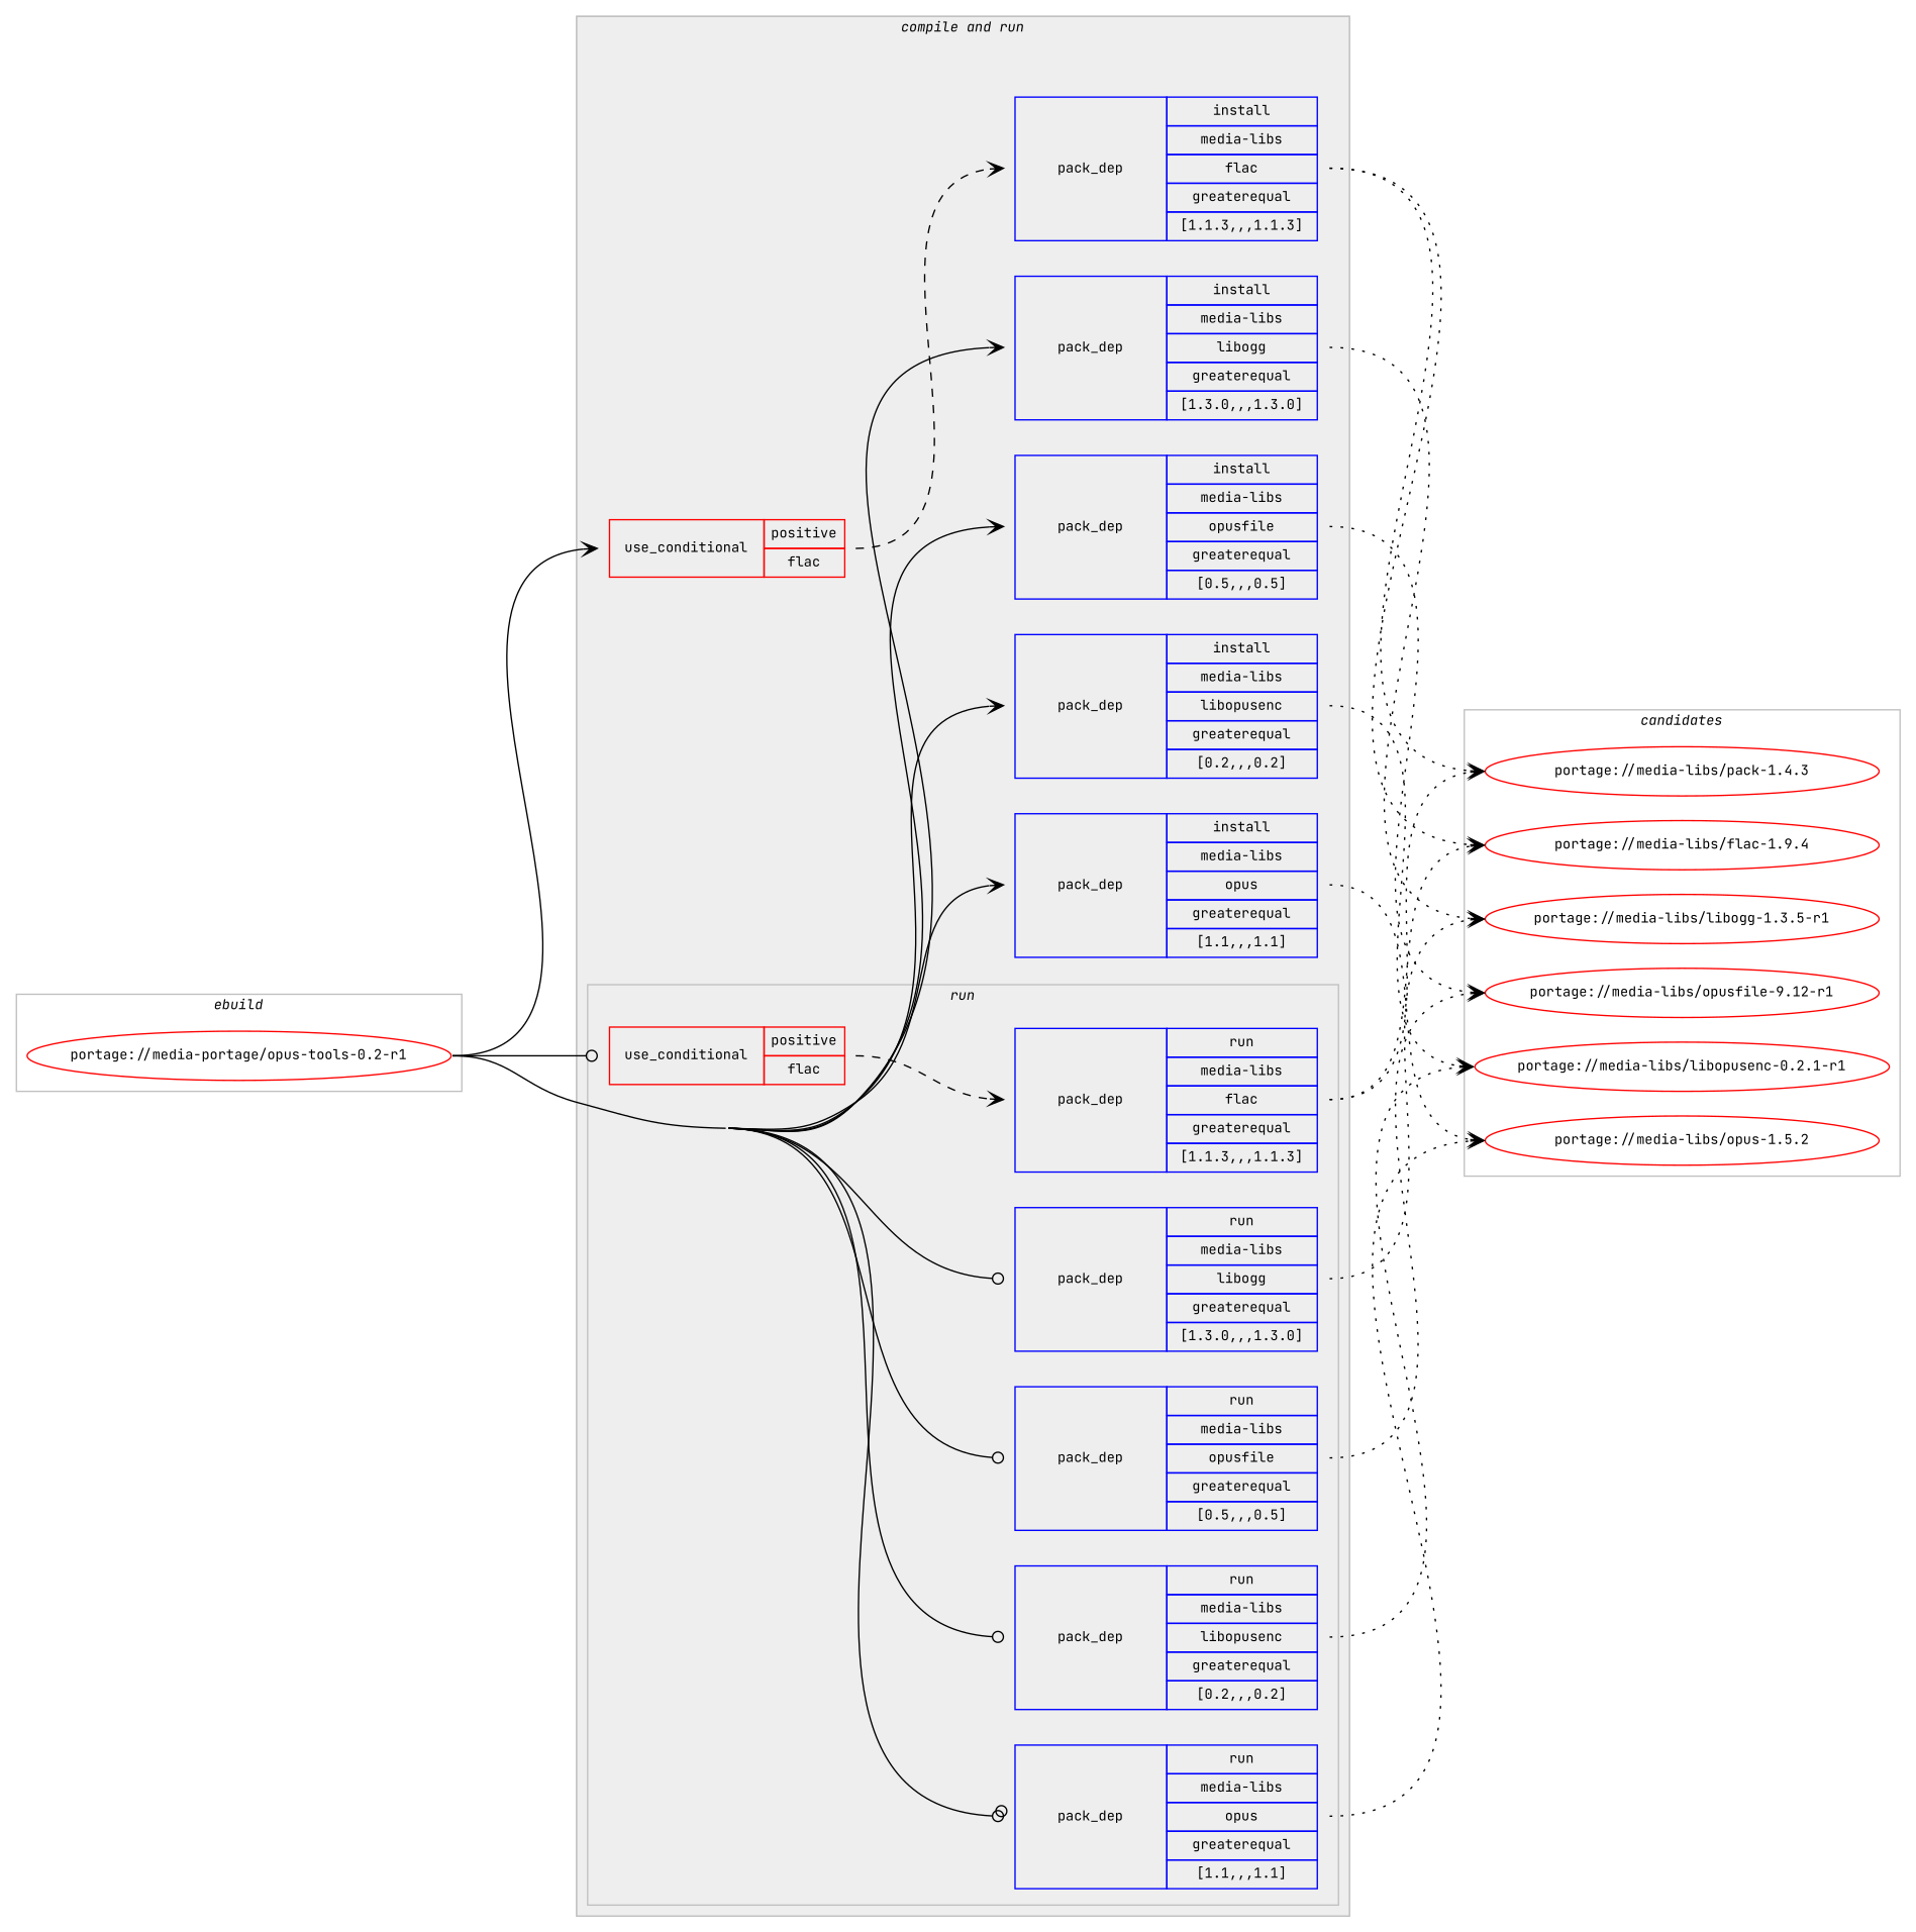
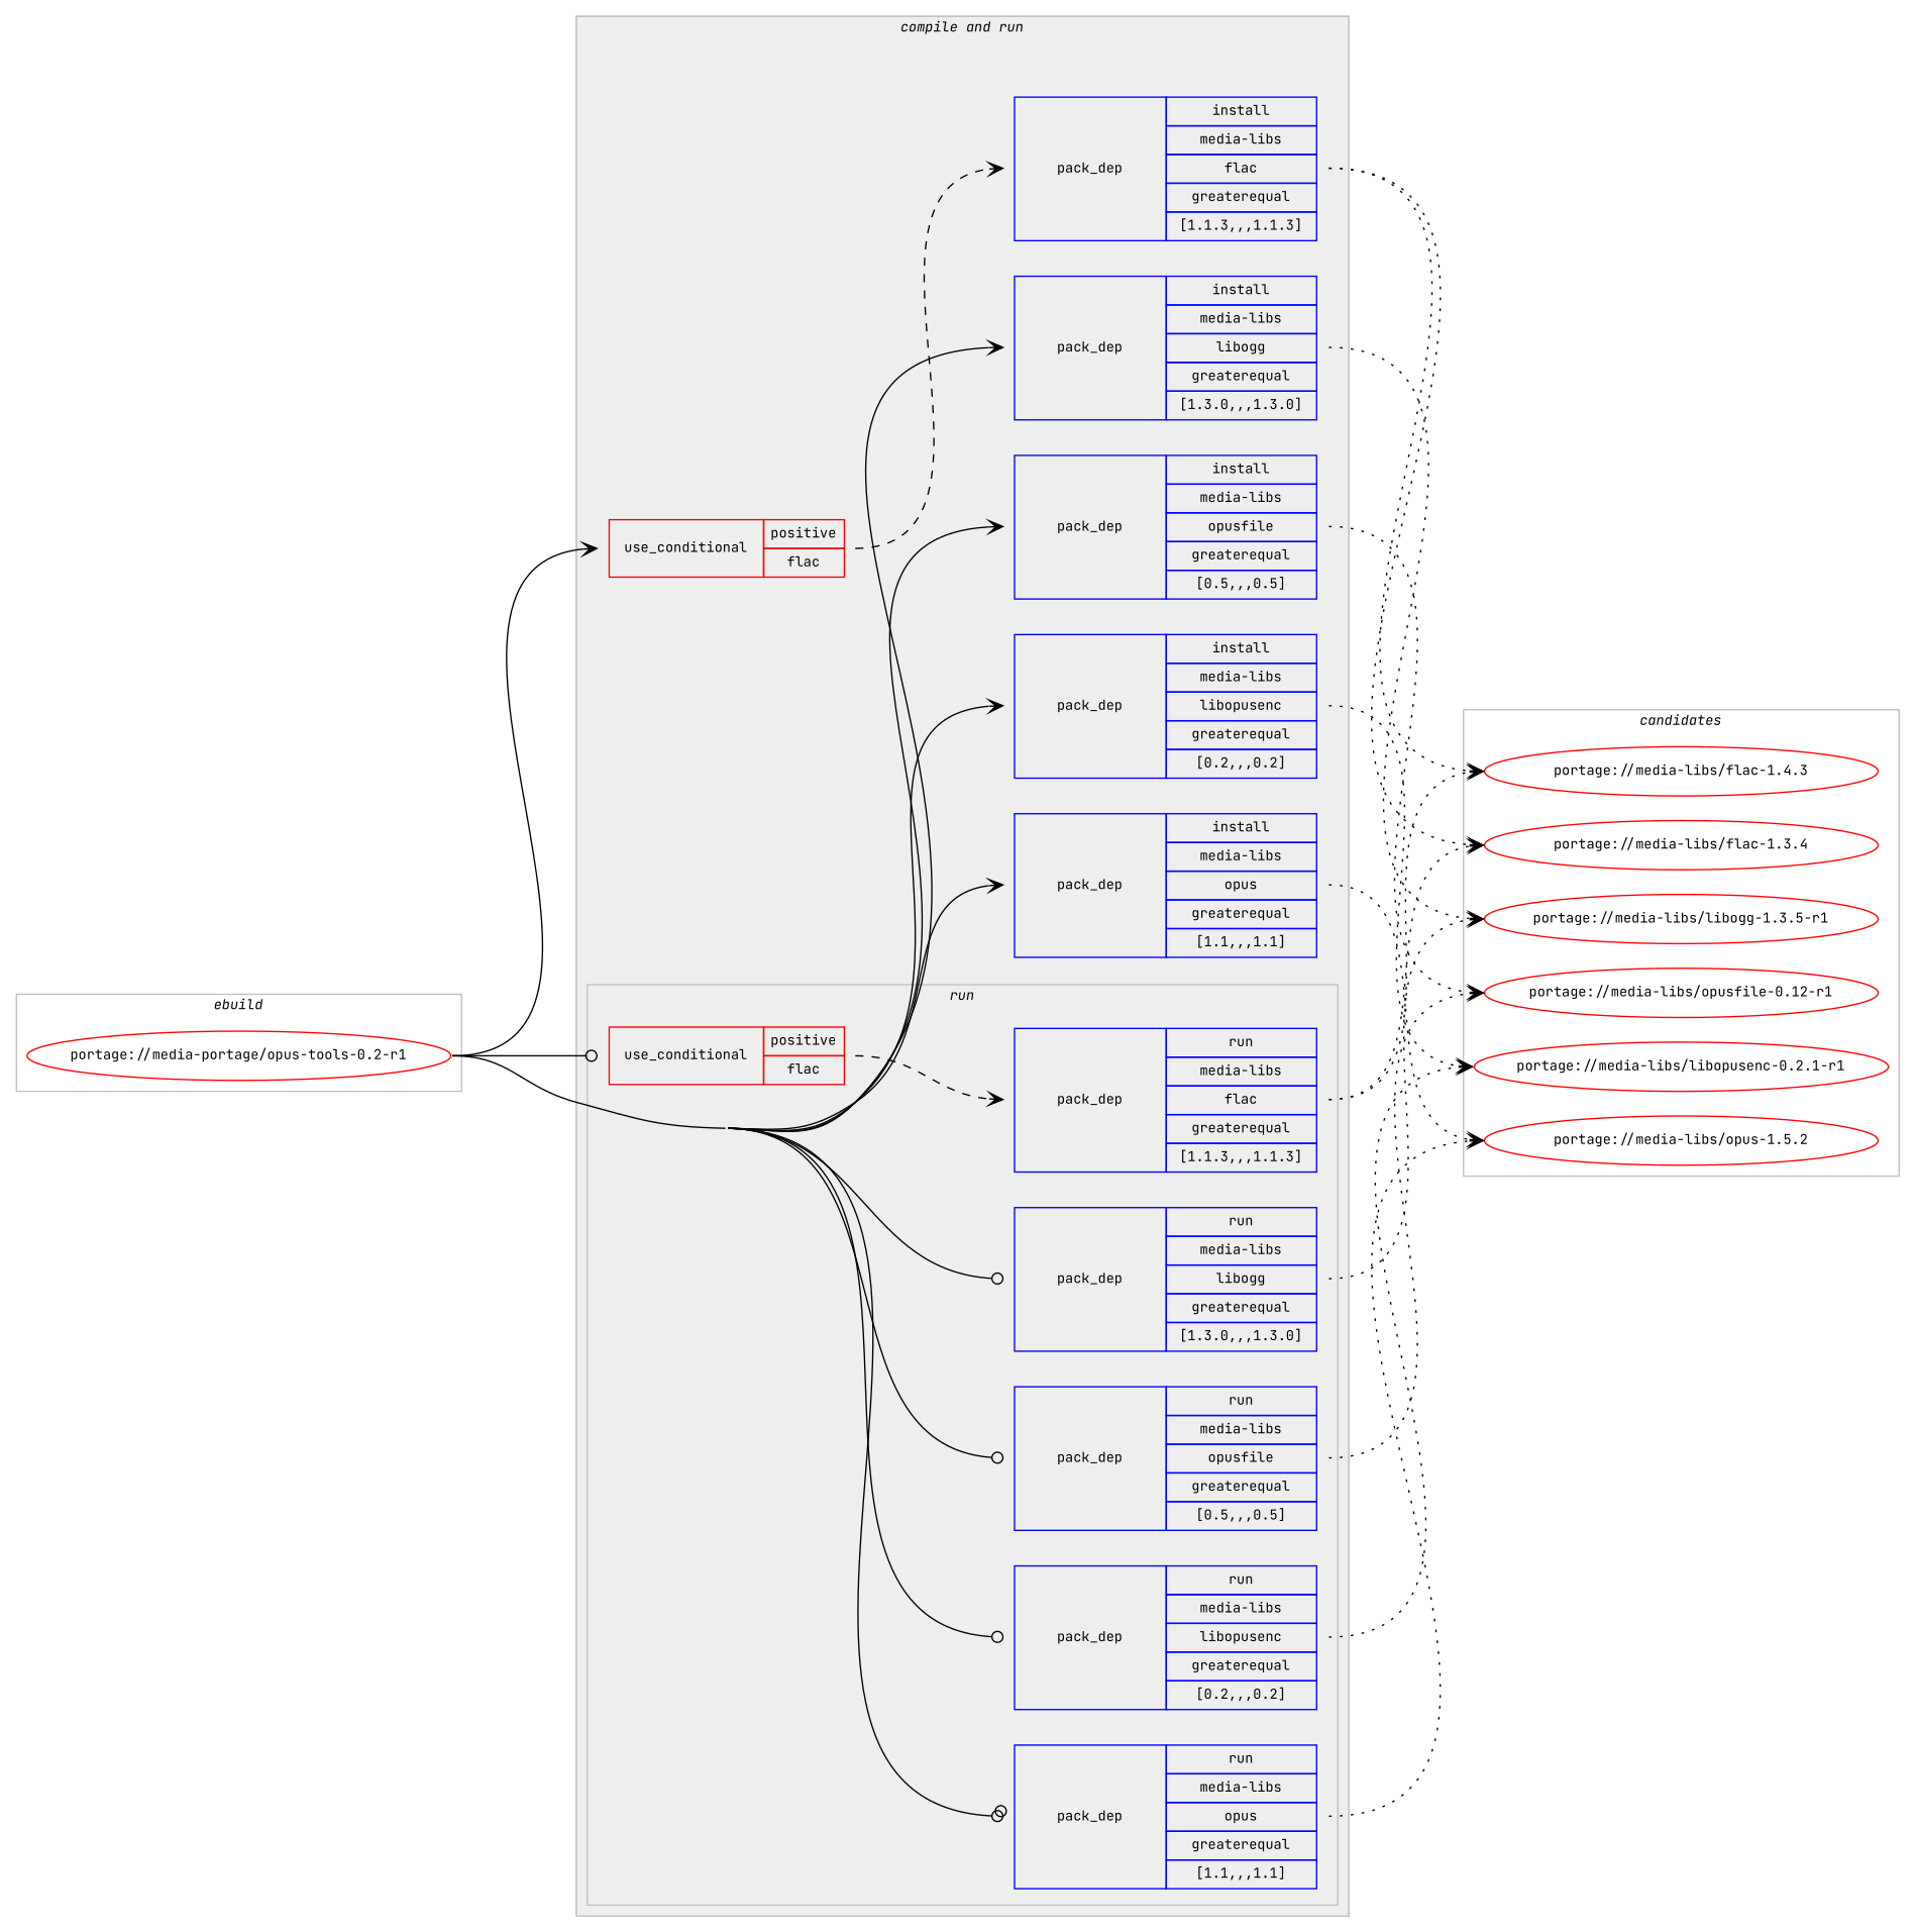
  digraph {
    compound=true
    concentrate=true
    fontname="JetBrains Mono"
    fontsize=10
    newrank=true
    rankdir=LR
    ranksep=1.5
    node [color=blue fontname="JetBrains Mono" fontsize=10 shape=none]
    edge [arrowhead=vee fontname="JetBrains Mono" headport=w style=dotted tailport=e weight=20]
    n1 [color=red label="portage://media-portage/opus-tools-0.2-r1" width=4 shape=""]
    n2 [label=<<TABLE BORDER="0" CELLBORDER="1" CELLSPACING="0" CELLPADDING="4" WIDTH="220"><TR><TD ROWSPAN="6" CELLPADDING="30">pack_dep</TD></TR><TR><TD WIDTH="110">install</TD></TR><TR><TD>media-libs</TD></TR><TR><TD>flac</TD></TR><TR><TD>greaterequal</TD></TR><TR><TD>[1.1.3,,,1.1.3]</TD></TR></TABLE>>]
    n3 [color=red label=<<TABLE BORDER="0" CELLBORDER="1" CELLSPACING="0" CELLPADDING="4"><TR><TD ROWSPAN="3" CELLPADDING="10">use_conditional</TD></TR><TR><TD>positive</TD></TR><TR><TD>flac</TD></TR></TABLE>>]
    n4 [label=<<TABLE BORDER="0" CELLBORDER="1" CELLSPACING="0" CELLPADDING="4" WIDTH="220"><TR><TD ROWSPAN="6" CELLPADDING="30">pack_dep</TD></TR><TR><TD WIDTH="110">install</TD></TR><TR><TD>media-libs</TD></TR><TR><TD>libogg</TD></TR><TR><TD>greaterequal</TD></TR><TR><TD>[1.3.0,,,1.3.0]</TD></TR></TABLE>>]
    n5 [label=<<TABLE BORDER="0" CELLBORDER="1" CELLSPACING="0" CELLPADDING="4" WIDTH="220"><TR><TD ROWSPAN="6" CELLPADDING="30">pack_dep</TD></TR><TR><TD WIDTH="110">install</TD></TR><TR><TD>media-libs</TD></TR><TR><TD>libopusenc</TD></TR><TR><TD>greaterequal</TD></TR><TR><TD>[0.2,,,0.2]</TD></TR></TABLE>>]
    n6 [label=<<TABLE BORDER="0" CELLBORDER="1" CELLSPACING="0" CELLPADDING="4" WIDTH="220"><TR><TD ROWSPAN="6" CELLPADDING="30">pack_dep</TD></TR><TR><TD WIDTH="110">install</TD></TR><TR><TD>media-libs</TD></TR><TR><TD>opus</TD></TR><TR><TD>greaterequal</TD></TR><TR><TD>[1.1,,,1.1]</TD></TR></TABLE>>]
    n7 [label=<<TABLE BORDER="0" CELLBORDER="1" CELLSPACING="0" CELLPADDING="4" WIDTH="220"><TR><TD ROWSPAN="6" CELLPADDING="30">pack_dep</TD></TR><TR><TD WIDTH="110">install</TD></TR><TR><TD>media-libs</TD></TR><TR><TD>opusfile</TD></TR><TR><TD>greaterequal</TD></TR><TR><TD>[0.5,,,0.5]</TD></TR></TABLE>>]
    n8 [label=<<TABLE BORDER="0" CELLBORDER="1" CELLSPACING="0" CELLPADDING="4" WIDTH="220"><TR><TD ROWSPAN="6" CELLPADDING="30">pack_dep</TD></TR><TR><TD WIDTH="110">run</TD></TR><TR><TD>media-libs</TD></TR><TR><TD>flac</TD></TR><TR><TD>greaterequal</TD></TR><TR><TD>[1.1.3,,,1.1.3]</TD></TR></TABLE>>]
    n9 [color=red label=<<TABLE BORDER="0" CELLBORDER="1" CELLSPACING="0" CELLPADDING="4"><TR><TD ROWSPAN="3" CELLPADDING="10">use_conditional</TD></TR><TR><TD>positive</TD></TR><TR><TD>flac</TD></TR></TABLE>>]
    n10 [label=<<TABLE BORDER="0" CELLBORDER="1" CELLSPACING="0" CELLPADDING="4" WIDTH="220"><TR><TD ROWSPAN="6" CELLPADDING="30">pack_dep</TD></TR><TR><TD WIDTH="110">run</TD></TR><TR><TD>media-libs</TD></TR><TR><TD>libogg</TD></TR><TR><TD>greaterequal</TD></TR><TR><TD>[1.3.0,,,1.3.0]</TD></TR></TABLE>>]
    n11 [label=<<TABLE BORDER="0" CELLBORDER="1" CELLSPACING="0" CELLPADDING="4" WIDTH="220"><TR><TD ROWSPAN="6" CELLPADDING="30">pack_dep</TD></TR><TR><TD WIDTH="110">run</TD></TR><TR><TD>media-libs</TD></TR><TR><TD>libopusenc</TD></TR><TR><TD>greaterequal</TD></TR><TR><TD>[0.2,,,0.2]</TD></TR></TABLE>>]
    n12 [label=<<TABLE BORDER="0" CELLBORDER="1" CELLSPACING="0" CELLPADDING="4" WIDTH="220"><TR><TD ROWSPAN="6" CELLPADDING="30">pack_dep</TD></TR><TR><TD WIDTH="110">run</TD></TR><TR><TD>media-libs</TD></TR><TR><TD>opus</TD></TR><TR><TD>greaterequal</TD></TR><TR><TD>[1.1,,,1.1]</TD></TR></TABLE>>]
    n13 [label=<<TABLE BORDER="0" CELLBORDER="1" CELLSPACING="0" CELLPADDING="4" WIDTH="220"><TR><TD ROWSPAN="6" CELLPADDING="30">pack_dep</TD></TR><TR><TD WIDTH="110">run</TD></TR><TR><TD>media-libs</TD></TR><TR><TD>opusfile</TD></TR><TR><TD>greaterequal</TD></TR><TR><TD>[0.5,,,0.5]</TD></TR></TABLE>>]
-   n14 [color=red label="portage://media-libs/pack-1.4.3" width=4 shape=""]
-   n15 [color=red label="portage://media-libs/flac-1.9.4" width=4 shape=""]
+   n14 [color=red label="portage://media-libs/flac-1.4.3" width=4 shape=""]
+   n15 [color=red label="portage://media-libs/flac-1.3.4" width=4 shape=""]
    n16 [color=red label="portage://media-libs/libogg-1.3.5-r1" width=4 shape=""]
    n17 [color=red label="portage://media-libs/libopusenc-0.2.1-r1" width=4 shape=""]
    n18 [color=red label="portage://media-libs/opus-1.5.2" width=4 shape=""]
-   n19 [color=red label="portage://media-libs/opusfile-9.12-r1" width=4 shape=""]
+   n19 [color=red label="portage://media-libs/opusfile-0.12-r1" width=4 shape=""]
    subgraph cluster_1 {
      color=gray
      label=<<i>ebuild</i>>
      n1
    }
    subgraph cluster_2 {
      color=gray
      label=<<i>dependencies</i>>
      subgraph cluster_3 {
        color=gray
        fillcolor="#eeeeee"
        label=<<i>compile</i>>
        style=filled
        subgraph sub_4 {
          color=gray
          fillcolor="#eeeeee"
          label=<<i>compile</i>>
          style=filled
          n3
          subgraph sub_5 {
            color=gray
            fillcolor="#eeeeee"
            label=<<i>compile</i>>
            style=filled
            n2
          }
        }
        subgraph sub_6 {
          color=gray
          fillcolor="#eeeeee"
          label=<<i>compile</i>>
          style=filled
          n4
        }
        subgraph sub_7 {
          color=gray
          fillcolor="#eeeeee"
          label=<<i>compile</i>>
          style=filled
          n5
        }
        subgraph sub_8 {
          color=gray
          fillcolor="#eeeeee"
          label=<<i>compile</i>>
          style=filled
          n6
        }
        subgraph sub_9 {
          color=gray
          fillcolor="#eeeeee"
          label=<<i>compile</i>>
          style=filled
          n7
        }
      }
      subgraph cluster_10 {
        color=gray
        fillcolor="#eeeeee"
        label=<<i>compile and run</i>>
        style=filled
      }
      subgraph cluster_11 {
        color=gray
        fillcolor="#eeeeee"
        label=<<i>run</i>>
        style=filled
        subgraph sub_12 {
          color=gray
          fillcolor="#eeeeee"
          label=<<i>run</i>>
          style=filled
          n9
          subgraph sub_13 {
            color=gray
            fillcolor="#eeeeee"
            label=<<i>run</i>>
            style=filled
            n8
          }
        }
        subgraph sub_14 {
          color=gray
          fillcolor="#eeeeee"
          label=<<i>run</i>>
          style=filled
          n10
        }
        subgraph sub_15 {
          color=gray
          fillcolor="#eeeeee"
          label=<<i>run</i>>
          style=filled
          n11
        }
        subgraph sub_16 {
          color=gray
          fillcolor="#eeeeee"
          label=<<i>run</i>>
          style=filled
          n12
        }
        subgraph sub_17 {
          color=gray
          fillcolor="#eeeeee"
          label=<<i>run</i>>
          style=filled
          n13
        }
      }
    }
    subgraph cluster_18 {
      color=gray
      label=<<i>candidates</i>>
      rank=same
      subgraph sub_19 {
        color=black
        label=<<i>candidates</i>>
        nodesep=1
        rank=same
        n14
        n15
      }
      subgraph sub_20 {
        color=black
        label=<<i>candidates</i>>
        nodesep=1
        rank=same
        n16
      }
      subgraph sub_21 {
        color=black
        label=<<i>candidates</i>>
        nodesep=1
        rank=same
        n17
      }
      subgraph sub_22 {
        color=black
        label=<<i>candidates</i>>
        nodesep=1
        rank=same
        n18
      }
      subgraph sub_23 {
        color=black
        label=<<i>candidates</i>>
        nodesep=1
        rank=same
        n19
      }
      subgraph sub_24 {
        color=black
        label=<<i>candidates</i>>
        nodesep=1
        rank=same
        n14
        n15
      }
      subgraph sub_25 {
        color=black
        label=<<i>candidates</i>>
        nodesep=1
        rank=same
        n16
      }
      subgraph sub_26 {
        color=black
        label=<<i>candidates</i>>
        nodesep=1
        rank=same
        n17
      }
      subgraph sub_27 {
        color=black
        label=<<i>candidates</i>>
        nodesep=1
        rank=same
        n18
      }
      subgraph sub_28 {
        color=black
        label=<<i>candidates</i>>
        nodesep=1
        rank=same
        n19
      }
    }
    n1 -> n3 [style=solid]
    n1 -> n4 [style=solid]
    n1 -> n5 [style=solid]
    n1 -> n6 [style=solid]
    n1 -> n7 [style=solid]
    n1 -> n9 [arrowhead=odot style=solid]
    n1 -> n10 [arrowhead=odot style=solid]
    n1 -> n11 [arrowhead=odot style=solid]
    n1 -> n12 [arrowhead=odot style=solid]
    n1 -> n13 [arrowhead=odot style=solid]
    n2 -> n14 [weight=100]
    n2 -> n15 [weight=100]
    n3 -> n2 [style=dashed]
    n4 -> n16 [weight=100]
    n5 -> n17 [weight=100]
    n6 -> n18 [weight=100]
    n7 -> n19 [weight=100]
    n8 -> n14 [weight=100]
    n8 -> n15 [weight=100]
    n9 -> n8 [style=dashed]
    n10 -> n16 [weight=100]
    n11 -> n17 [weight=100]
    n12 -> n18 [weight=100]
    n13 -> n19 [weight=100]
  }
